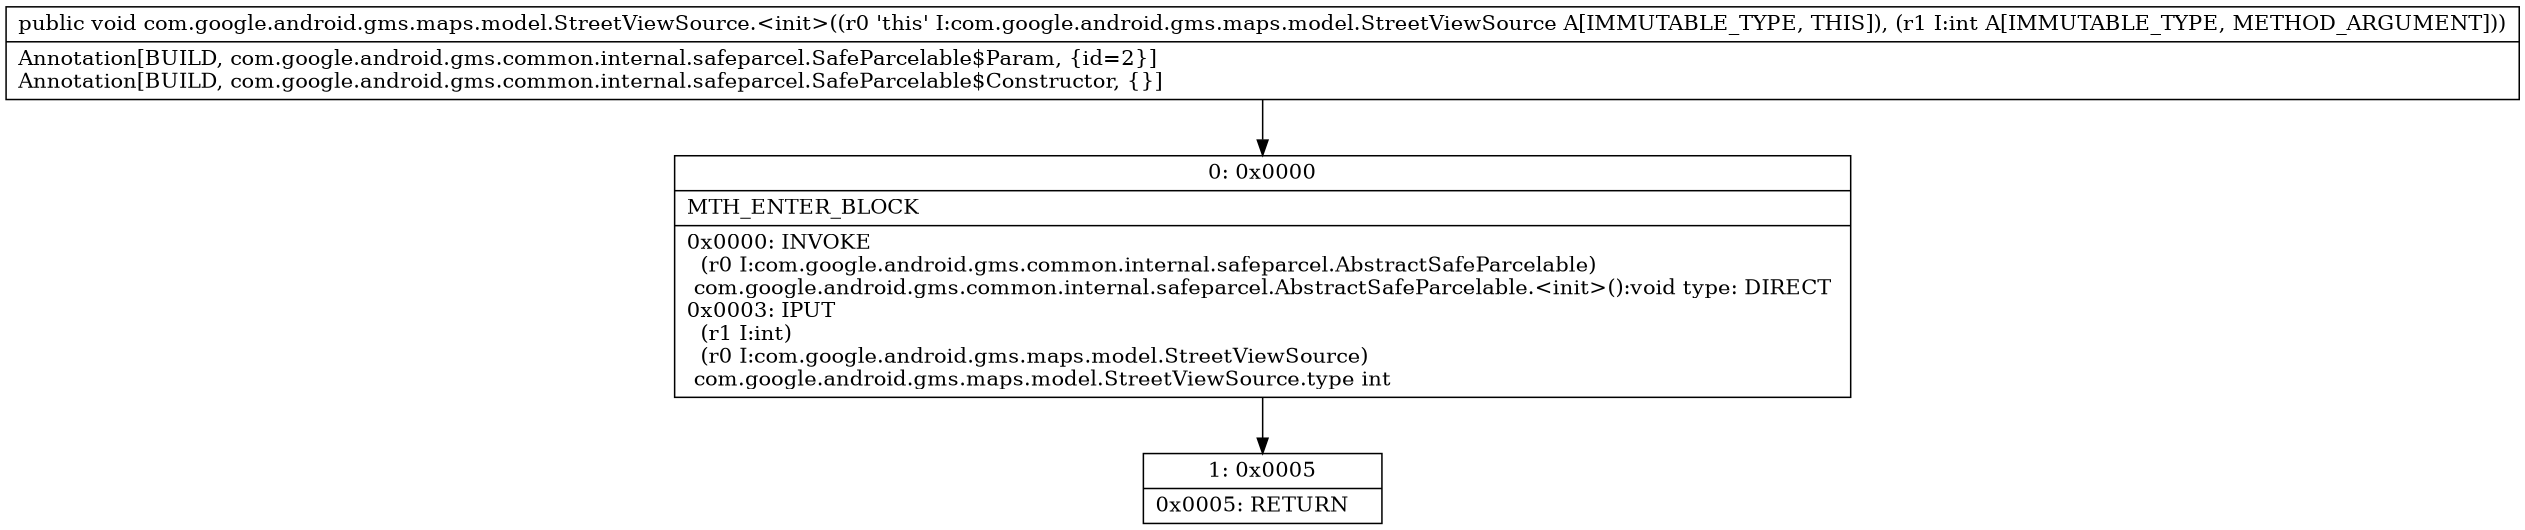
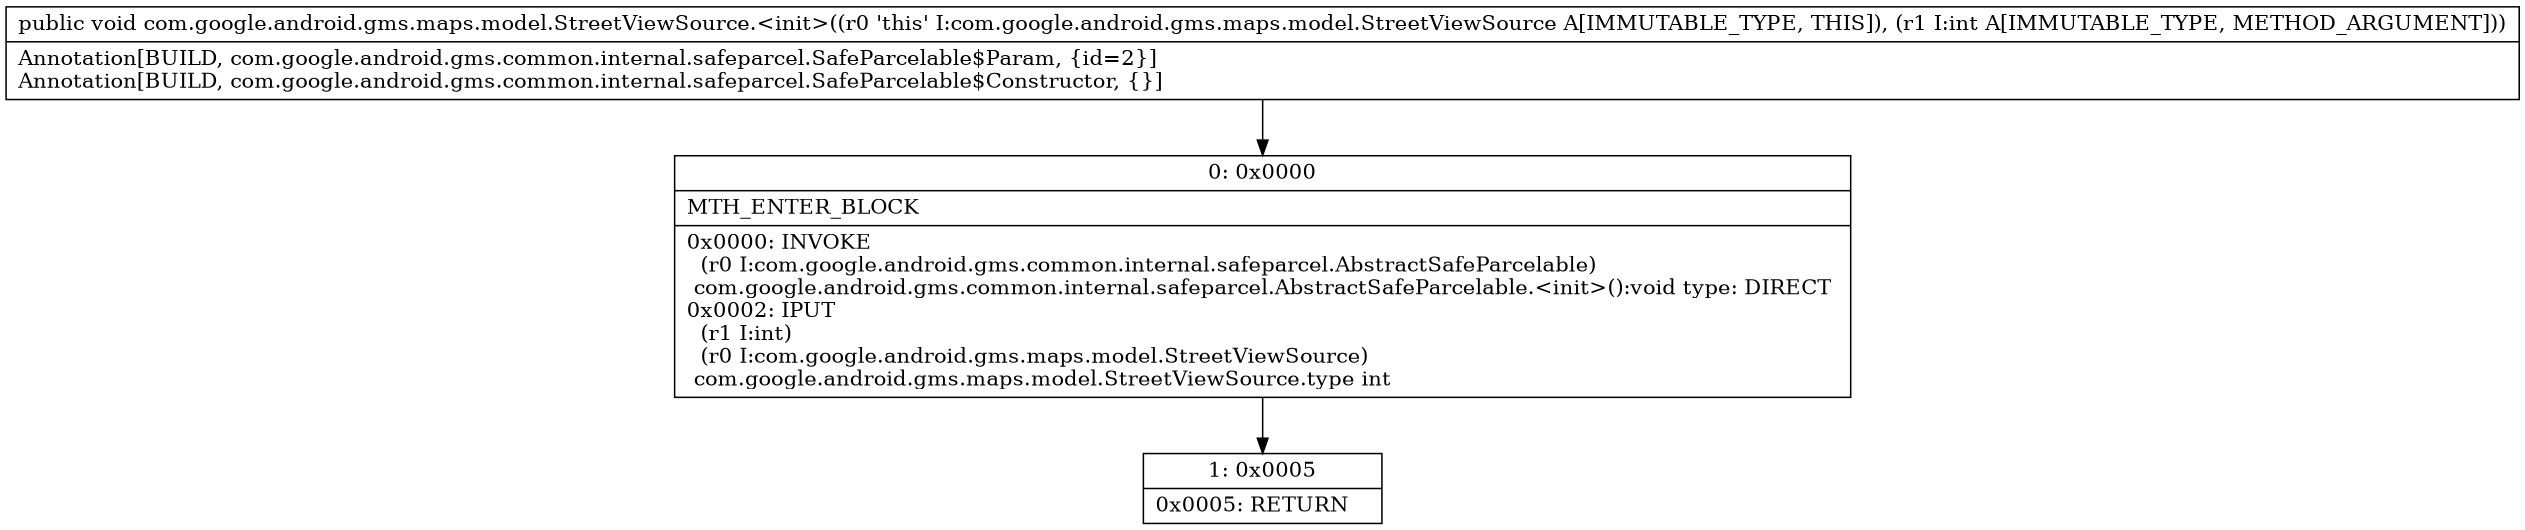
  digraph {
    node [shape=record]
-   n1 [label="{0\:\ 0x0000|MTH_ENTER_BLOCK\l|0x0000: INVOKE  \l  (r0 I:com.google.android.gms.common.internal.safeparcel.AbstractSafeParcelable)\l com.google.android.gms.common.internal.safeparcel.AbstractSafeParcelable.\<init\>():void type: DIRECT \l0x0003: IPUT  \l  (r1 I:int)\l  (r0 I:com.google.android.gms.maps.model.StreetViewSource)\l com.google.android.gms.maps.model.StreetViewSource.type int \l}"]
+   n1 [label="{0\:\ 0x0000|MTH_ENTER_BLOCK\l|0x0000: INVOKE  \l  (r0 I:com.google.android.gms.common.internal.safeparcel.AbstractSafeParcelable)\l com.google.android.gms.common.internal.safeparcel.AbstractSafeParcelable.\<init\>():void type: DIRECT \l0x0002: IPUT  \l  (r1 I:int)\l  (r0 I:com.google.android.gms.maps.model.StreetViewSource)\l com.google.android.gms.maps.model.StreetViewSource.type int \l}"]
    n2 [label="{1\:\ 0x0005|0x0005: RETURN   \l}"]
    n3 [label="{public void com.google.android.gms.maps.model.StreetViewSource.\<init\>((r0 'this' I:com.google.android.gms.maps.model.StreetViewSource A[IMMUTABLE_TYPE, THIS]), (r1 I:int A[IMMUTABLE_TYPE, METHOD_ARGUMENT]))  | Annotation[BUILD, com.google.android.gms.common.internal.safeparcel.SafeParcelable$Param, \{id=2\}]\lAnnotation[BUILD, com.google.android.gms.common.internal.safeparcel.SafeParcelable$Constructor, \{\}]\l}"]
    n1 -> n2
    n3 -> n1
  }
